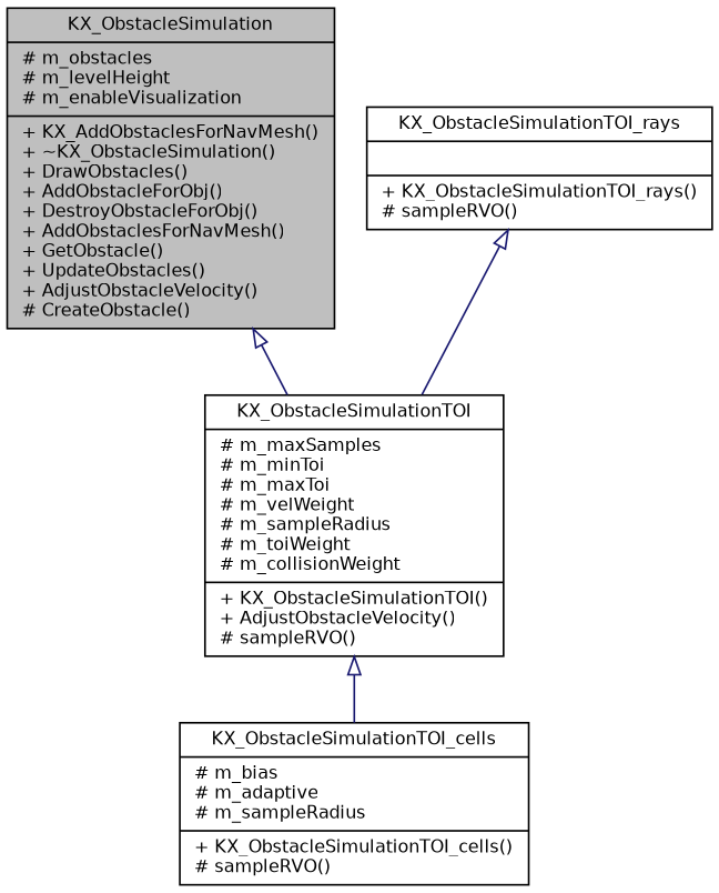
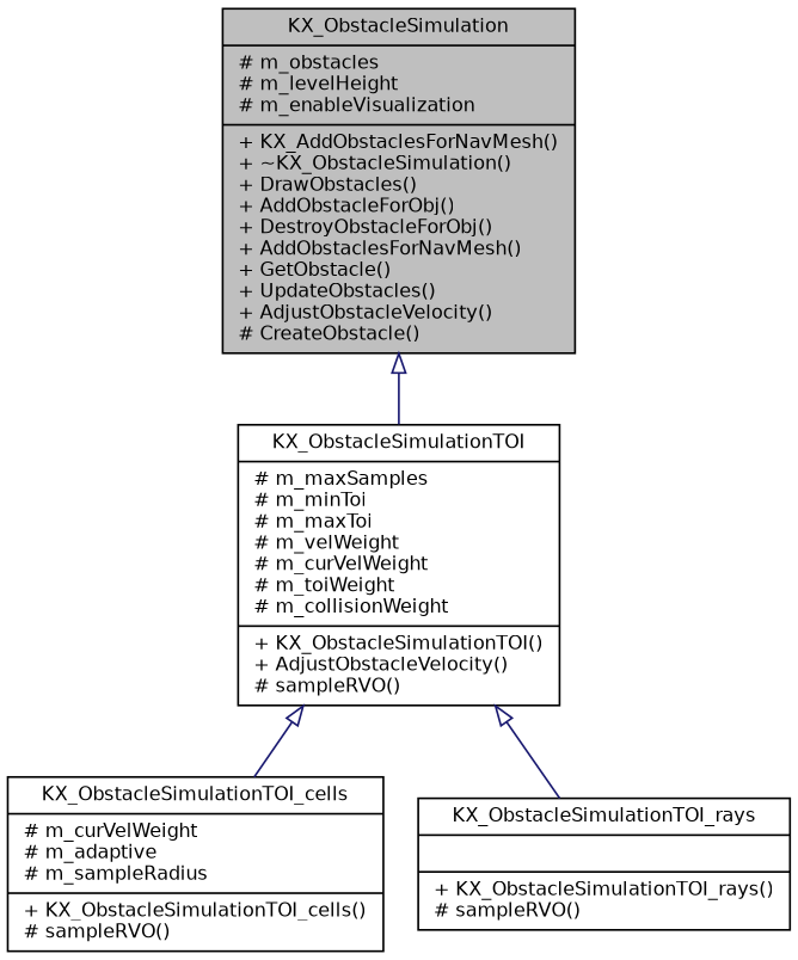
  digraph {
    node [color=black fillcolor=white fontname=Helvetica fontsize=10 shape=record style=filled]
    edge [arrowtail=empty color=midnightblue dir=back fontname=Helvetica fontsize=10 labelfontname=Helvetica labelfontsize=10 style=solid]
    n1 [fillcolor=grey75 fontcolor=black height=0.2 label="{KX_ObstacleSimulation\n|# m_obstacles\l# m_levelHeight\l# m_enableVisualization\l|+ KX_AddObstaclesForNavMesh()\l+ ~KX_ObstacleSimulation()\l+ DrawObstacles()\l+ AddObstacleForObj()\l+ DestroyObstacleForObj()\l+ AddObstaclesForNavMesh()\l+ GetObstacle()\l+ UpdateObstacles()\l+ AdjustObstacleVelocity()\l# CreateObstacle()\l}" width=0.4]
-   n2 [height=0.2 label="{KX_ObstacleSimulationTOI\n|# m_maxSamples\l# m_minToi\l# m_maxToi\l# m_velWeight\l# m_sampleRadius\l# m_toiWeight\l# m_collisionWeight\l|+ KX_ObstacleSimulationTOI()\l+ AdjustObstacleVelocity()\l# sampleRVO()\l}" width=0.4]
-   n3 [height=0.2 label="{KX_ObstacleSimulationTOI_cells\n|# m_bias\l# m_adaptive\l# m_sampleRadius\l|+ KX_ObstacleSimulationTOI_cells()\l# sampleRVO()\l}" width=0.4]
+   n2 [height=0.2 label="{KX_ObstacleSimulationTOI\n|# m_maxSamples\l# m_minToi\l# m_maxToi\l# m_velWeight\l# m_curVelWeight\l# m_toiWeight\l# m_collisionWeight\l|+ KX_ObstacleSimulationTOI()\l+ AdjustObstacleVelocity()\l# sampleRVO()\l}" width=0.4]
+   n3 [height=0.2 label="{KX_ObstacleSimulationTOI_cells\n|# m_curVelWeight\l# m_adaptive\l# m_sampleRadius\l|+ KX_ObstacleSimulationTOI_cells()\l# sampleRVO()\l}" width=0.4]
    n4 [height=0.2 label="{KX_ObstacleSimulationTOI_rays\n||+ KX_ObstacleSimulationTOI_rays()\l# sampleRVO()\l}" width=0.4]
    n1 -> n2
    n2 -> n3
-   n4 -> n2
+   n2 -> n4
  }
